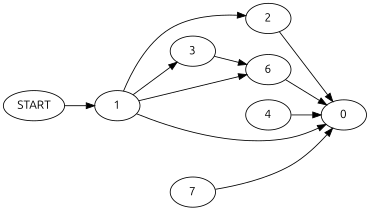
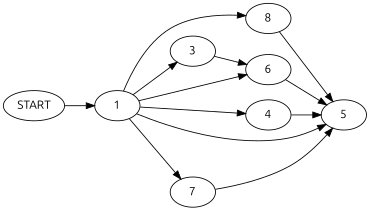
  digraph {
    fontname=Ubuntu
    rankdir=LR
    node [fontname=Ubuntu]
    edge [fontname=Ubuntu]
    n1 [label=START]
    1
-   2
+   2 [label=8]
    3
    4
-   5 [label=0]
+   5
    6
    7
    n1 -> 1
    1 -> 2
    1 -> 3
+   1 -> 4
    1 -> 5
    1 -> 6
+   1 -> 7
    2 -> 5
    3 -> 6
    4 -> 5
    6 -> 5
    7 -> 5
  }
